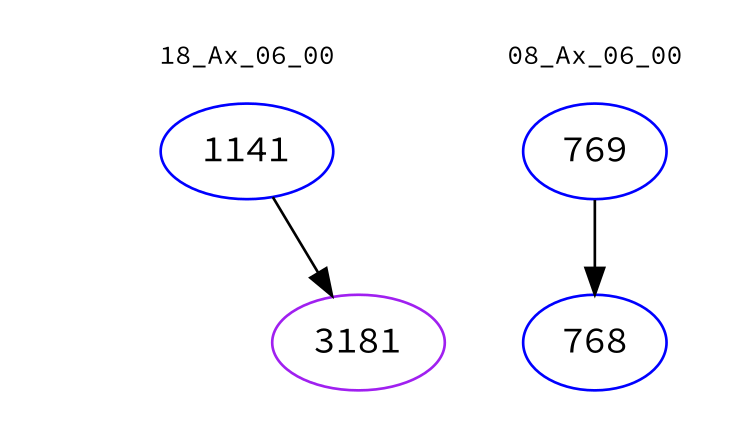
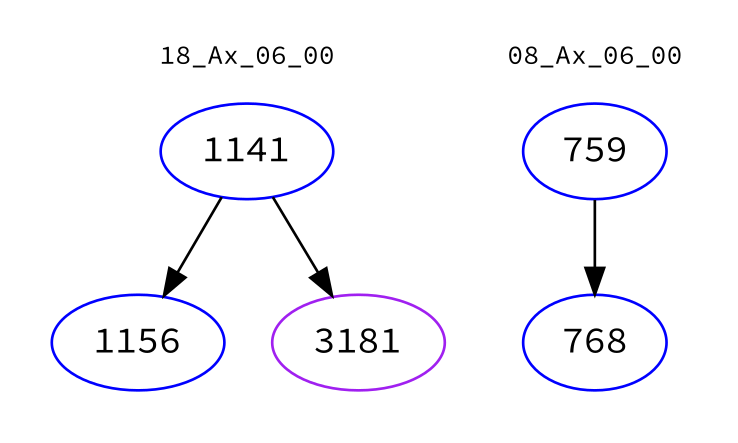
  digraph {
    fontname="Source Code Pro"
    node [color=blue fontname="Source Code Pro"]
    edge [color=black fontname="Source Code Pro"]
    n1 [label=1141]
+   n2 [label=1156]
    n3 [color=purple label=3181]
-   n4 [label=769]
+   n4 [label=759]
    n5 [label=768]
    subgraph cluster_1 {
      color=white
      fontsize=10
      label="18_Ax_06_00"
      n1
+     n2
      n3
    }
    subgraph cluster_2 {
      color=white
      fontsize=10
      label="08_Ax_06_00"
      n4
      n5
    }
+   n1 -> n2
    n1 -> n3
    n4 -> n5
  }
